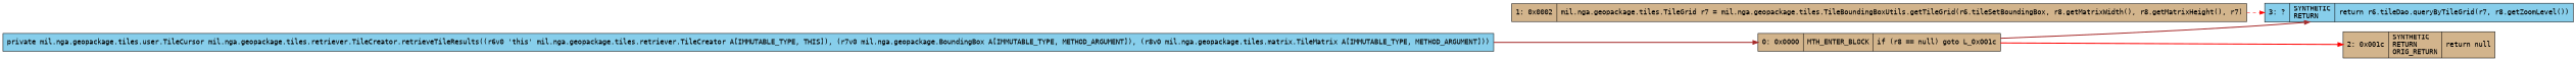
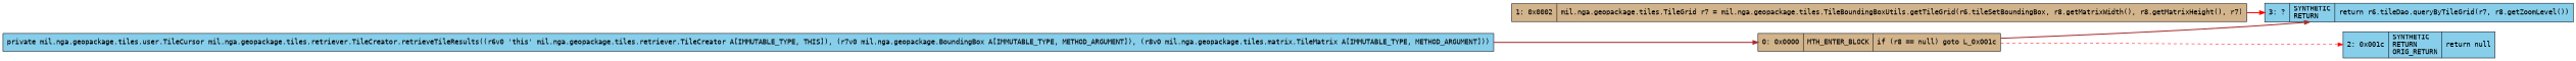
  digraph {
    fontname="DejaVu Sans Mono"
    rankdir=LR
    node [fillcolor=tan fontname="DejaVu Sans Mono" shape=record style=filled]
    edge [color=red fontname="DejaVu Sans Mono" style=dashed]
    n1 [label="{0\:\ 0x0000|MTH_ENTER_BLOCK\l|if (r8 == null) goto L_0x001c\l}"]
-   n2 [label="{2\:\ 0x001c|SYNTHETIC\lRETURN\lORIG_RETURN\l|return null\l}"]
+   n2 [fillcolor=skyblue label="{2\:\ 0x001c|SYNTHETIC\lRETURN\lORIG_RETURN\l|return null\l}"]
    n3 [fillcolor=skyblue label="{3\:\ ?|SYNTHETIC\lRETURN\l|return r6.tileDao.queryByTileGrid(r7, r8.getZoomLevel())\l}"]
    n4 [label="{1\:\ 0x0002|mil.nga.geopackage.tiles.TileGrid r7 = mil.nga.geopackage.tiles.TileBoundingBoxUtils.getTileGrid(r6.tileSetBoundingBox, r8.getMatrixWidth(), r8.getMatrixHeight(), r7)\l}"]
    n5 [fillcolor=skyblue label="{private mil.nga.geopackage.tiles.user.TileCursor mil.nga.geopackage.tiles.retriever.TileCreator.retrieveTileResults((r6v0 'this' mil.nga.geopackage.tiles.retriever.TileCreator A[IMMUTABLE_TYPE, THIS]), (r7v0 mil.nga.geopackage.BoundingBox A[IMMUTABLE_TYPE, METHOD_ARGUMENT]), (r8v0 mil.nga.geopackage.tiles.matrix.TileMatrix A[IMMUTABLE_TYPE, METHOD_ARGUMENT])) }"]
-   n1 -> n2 [style=bold]
+   n1 -> n2
    n1 -> n3 [color=brown style=bold]
-   n4 -> n3
+   n4 -> n3 [style=bold]
    n5 -> n1 [color=brown style=bold]
  }
